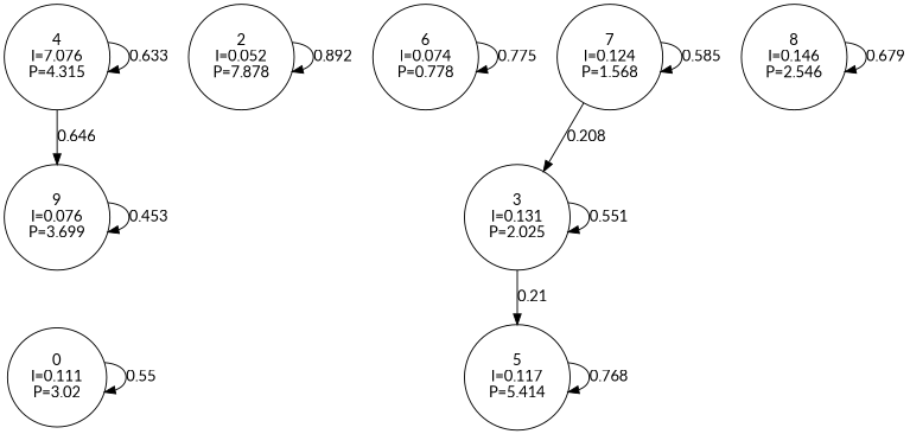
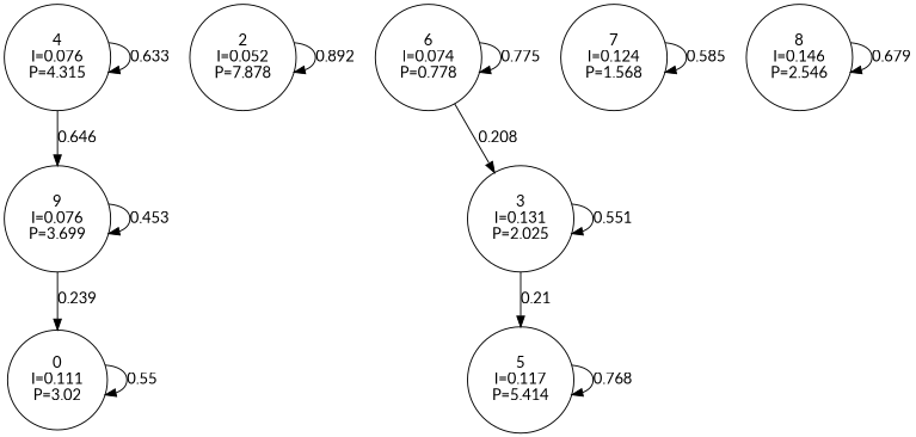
  digraph {
    fontname=Lato
    node [fontname=Lato shape=circle]
    edge [fontname=Lato]
    n1 [label="0\nI=0.111\nP=3.02"]
    n2 [label="2\nI=0.052\nP=7.878"]
    n3 [label="3\nI=0.131\nP=2.025"]
    n4 [label="5\nI=0.117\nP=5.414"]
    n5 [label="8\nI=0.146\nP=2.546"]
-   n6 [label="4\nI=7.076\nP=4.315"]
+   n6 [label="4\nI=0.076\nP=4.315"]
    n7 [label="9\nI=0.076\nP=3.699"]
    n8 [label="6\nI=0.074\nP=0.778"]
    n9 [label="7\nI=0.124\nP=1.568"]
    n1 -> n1 [label=0.55]
    n2 -> n2 [label=0.892]
    n3 -> n3 [label=0.551]
    n3 -> n4 [label=0.21]
    n4 -> n4 [label=0.768]
    n5 -> n5 [label=0.679]
    n6 -> n6 [label=0.633]
    n6 -> n7 [label=0.646]
+   n7 -> n1 [label=0.239]
    n7 -> n7 [label=0.453]
    n8 -> n8 [label=0.775]
-   n9 -> n3 [label=0.208]
+   n8 -> n3 [label=0.208]
    n9 -> n9 [label=0.585]
  }
